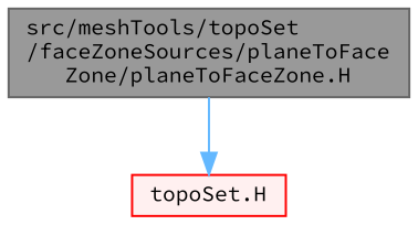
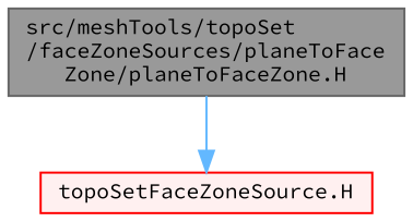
  digraph {
    fontname="Source Code Pro"
    node [fontname="Source Code Pro" fontsize=10 shape=box style=filled]
    n1 [color=gray40 fillcolor=grey60 fontcolor=black height=0.2 label="src/meshTools/topoSet\l/faceZoneSources/planeToFace\lZone/planeToFaceZone.H" width=0.4]
-   n2 [color=red fillcolor="#FFF0F0" height=0.2 label="topoSet.H" width=0.4]
+   n2 [color=red fillcolor="#FFF0F0" height=0.2 label="topoSetFaceZoneSource.H" width=0.4]
    n1 -> n2 [color=steelblue1 fontname="Source Code Pro" fontsize=10 labelfontname=Helvetica labelfontsize=10 style=solid]
  }
